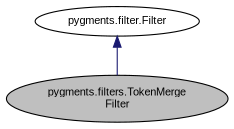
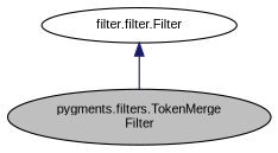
  digraph {
    fontname="Liberation Sans"
    node [color=black fontname="Liberation Sans" fontsize=10 shape=ellipse style=filled]
    n1 [fillcolor=grey75 fontcolor=black height=0.2 label="pygments.filters.TokenMerge\lFilter" width=0.4]
-   n2 [fillcolor=white height=0.2 label="pygments.filter.Filter" width=0.4]
+   n2 [fillcolor=white height=0.2 label="filter.filter.Filter" width=0.4]
    n2 -> n1 [color=midnightblue dir=back fontname="Liberation Sans" fontsize=10 labelfontname=Helvetica labelfontsize=10 style=solid]
  }
